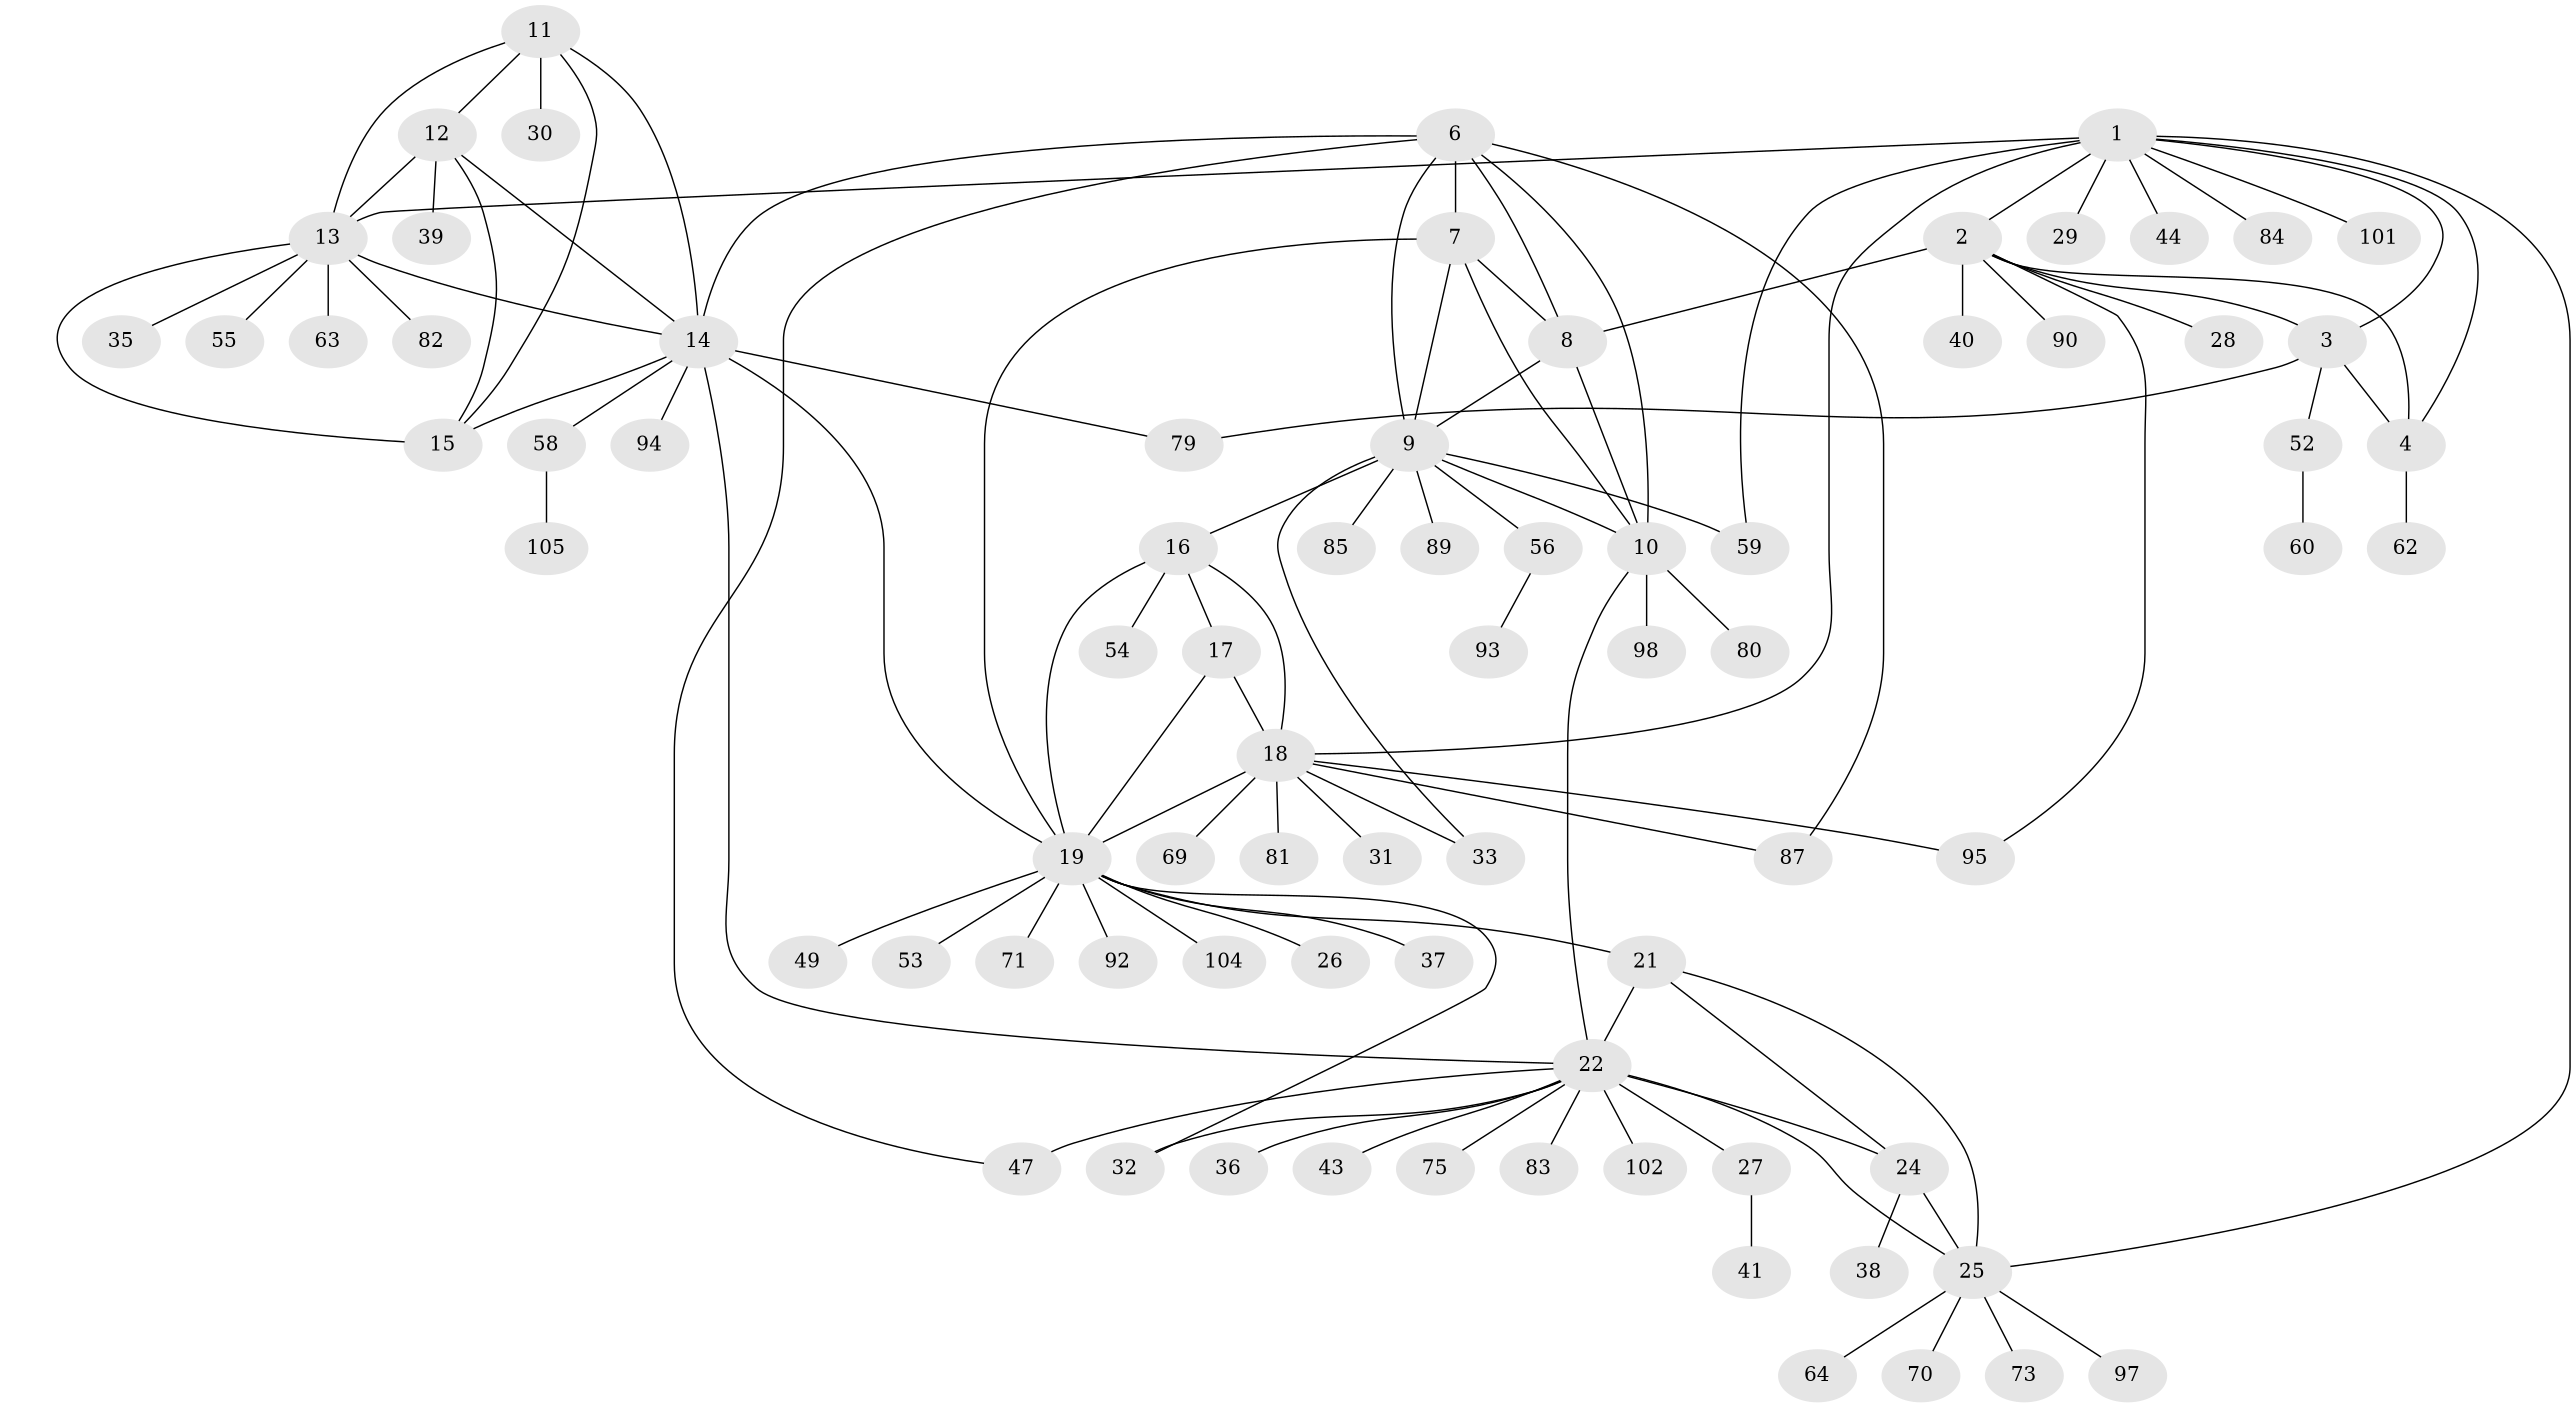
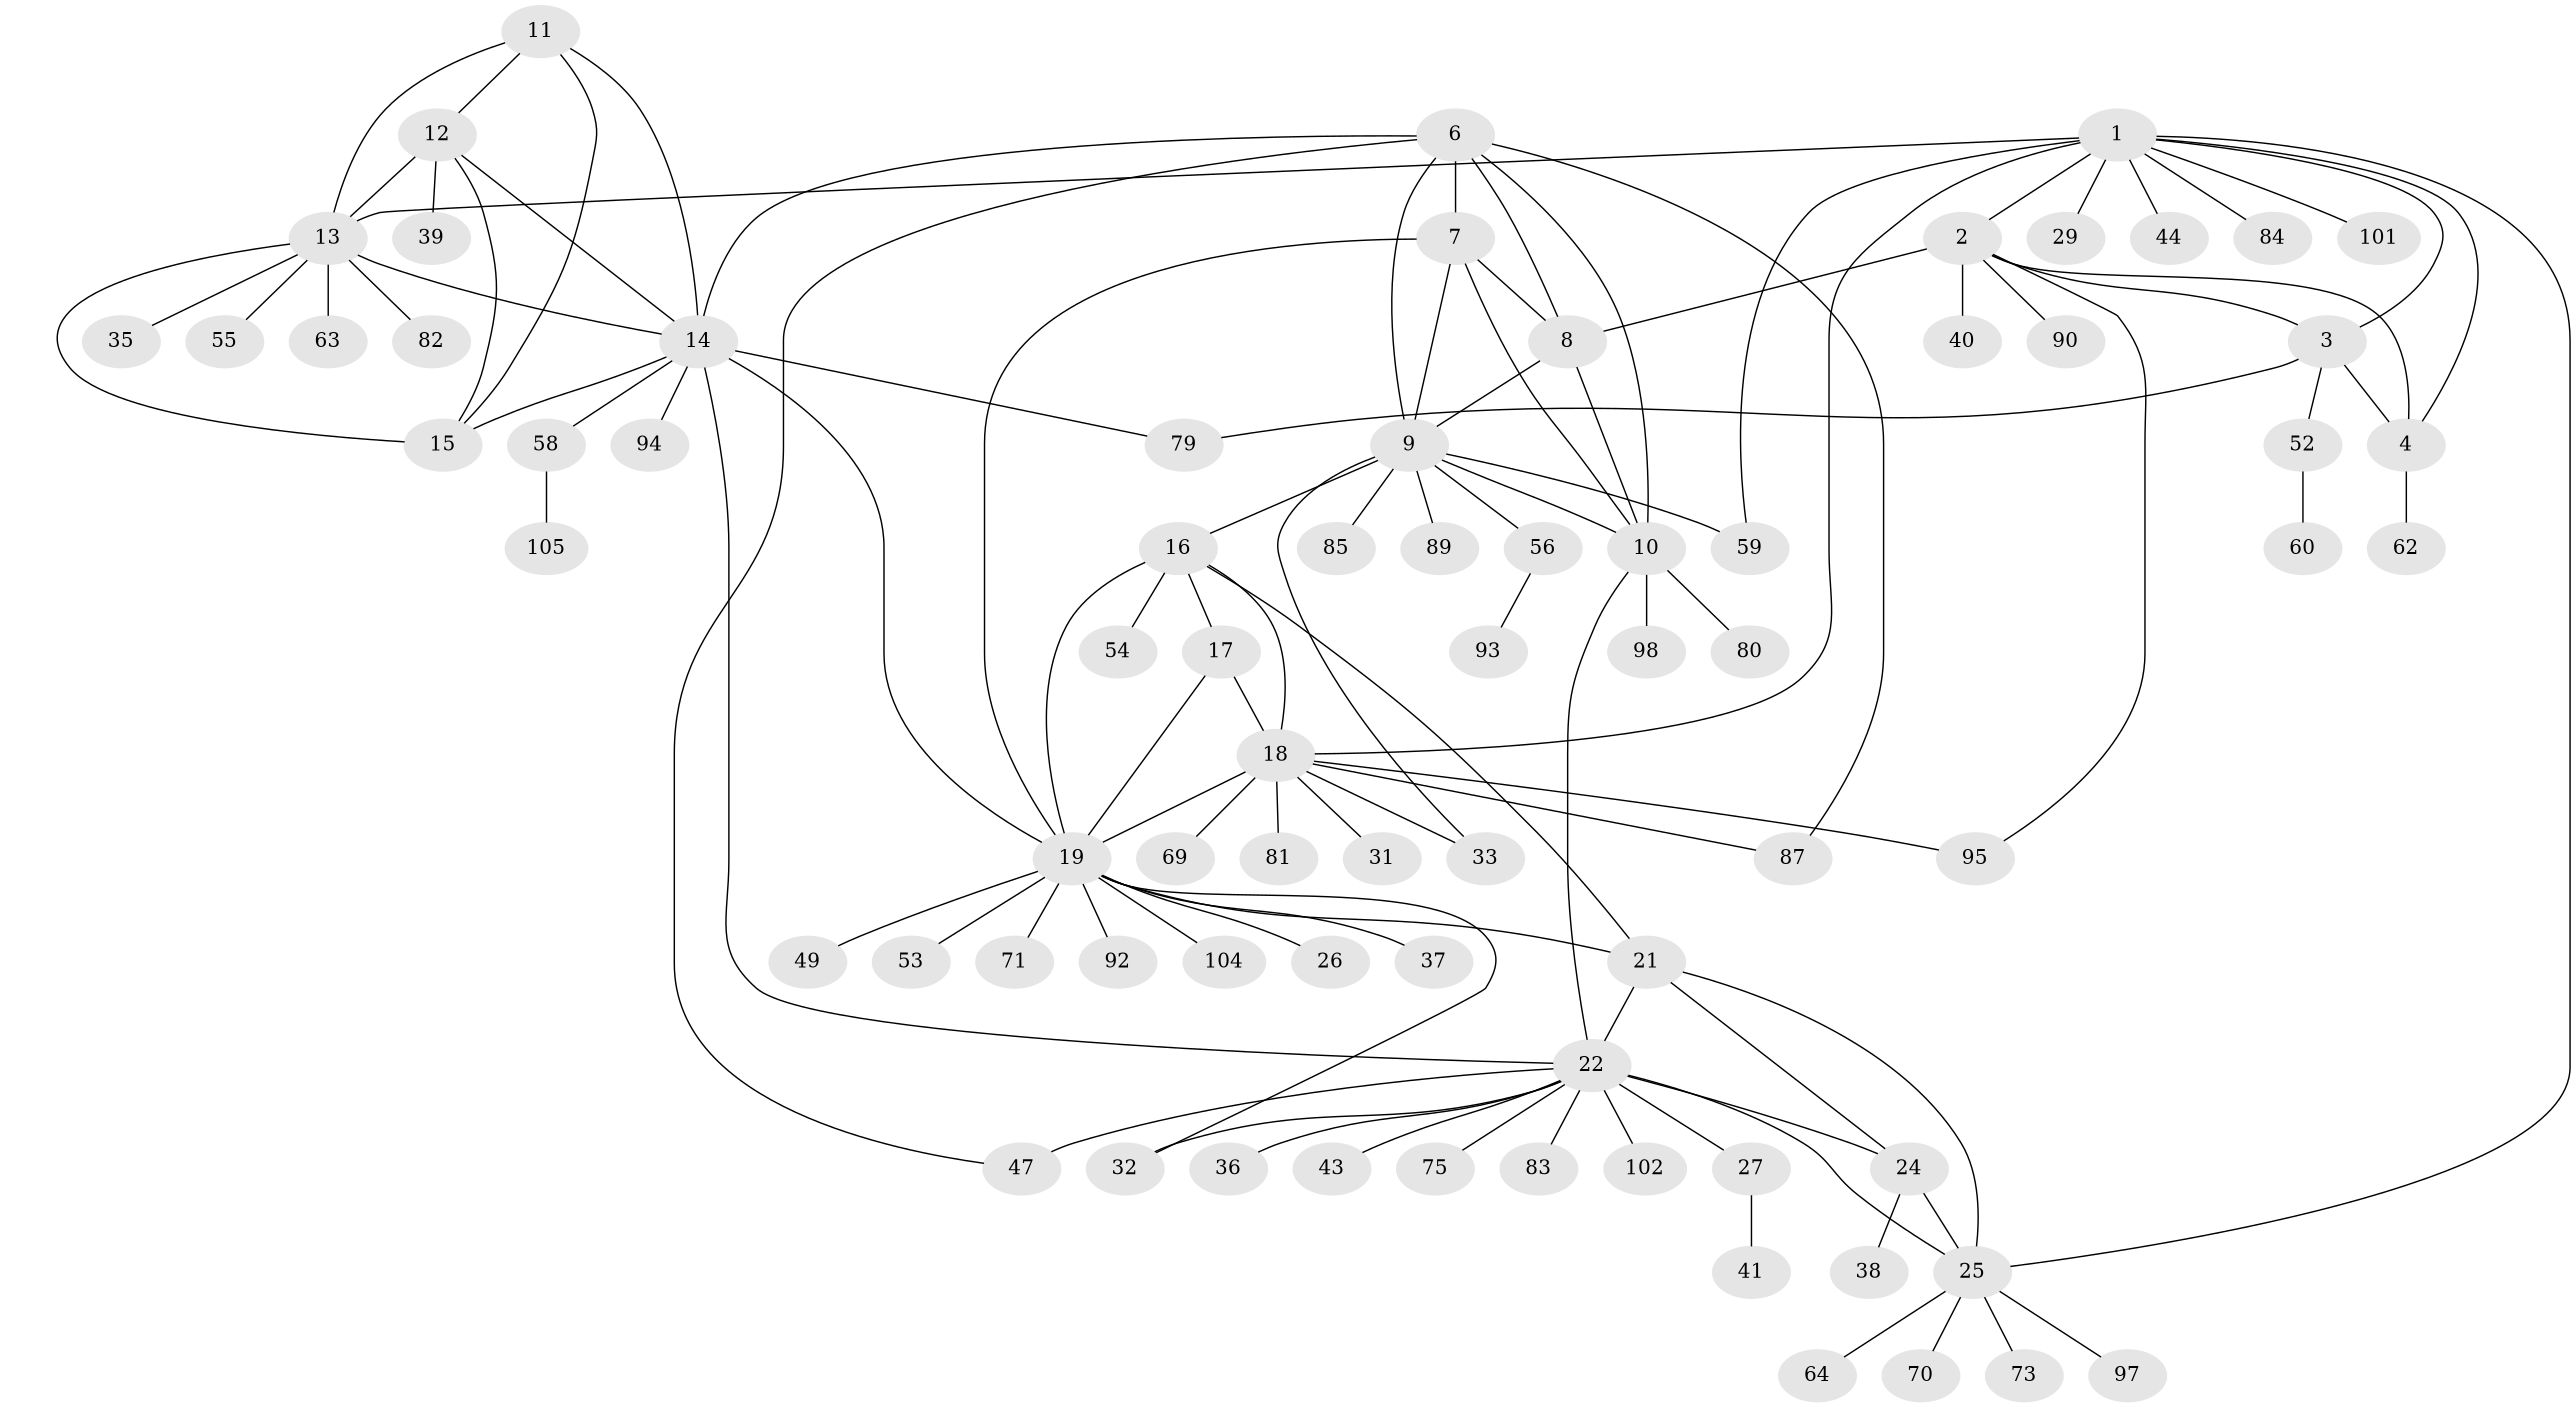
  graph {
    node [color=gray90 style=filled]
    1 [super="+61"]
    2 [super="+5"]
    3 [super="+50"]
    4 [super="+86"]
    13 [super="+45"]
    18 [super="+20"]
    25 [super="+66"]
    29
    44
    59
    84
    101
    8 [super="+103"]
-   28
    n15 [label=40]
    90
    95
    52
    79
    62
    14 [super="+51"]
    15 [super="+34"]
    35 [super="+100"]
    55
    63
    82
    87
    19 [super="+46"]
    33
    31 [super="+76"]
    69
    81
    64 [super="+68"]
    70
    73
    97
    9 [super="+65"]
    10 [super="+42"]
    60
    6 [super="+40"]
    7 [super="+96"]
    47 [super="+72"]
    16 [super="+91"]
    56 [super="+78"]
    85
    89
    22 [super="+23"]
    80
    98
    58 [super="+74"]
    94
    21
    26
    32
    37
    49 [super="+57"]
    53
    71
    92
    104
    17 [super="+67"]
    54
    93
    24
    27
    36
    43
    75
    83
    102
    11 [super="+77"]
    12 [super="+88"]
-   30
    39
    105
    38
    41
    1 -- 2 [weight=2]
    1 -- 3
    1 -- 4
    1 -- 13
    1 -- 18
    1 -- 25
    1 -- 29
    1 -- 44
    1 -- 59
    1 -- 84
    1 -- 101
    2 -- 3 [weight=2]
    2 -- 4 [weight=2]
    2 -- 8
-   2 -- 28
    2 -- n15
    2 -- 90
    2 -- 95
    3 -- 4
    3 -- 52
    3 -- 79
    4 -- 62
    13 -- 14
    13 -- 15
    13 -- 35
    13 -- 55
    13 -- 63
    13 -- 82
    18 -- 95
    18 -- 87
    18 -- 19 [weight=2]
    18 -- 33
    18 -- 31
    18 -- 69
    18 -- 81
    25 -- 64
    25 -- 70
    25 -- 73
    25 -- 97
    8 -- 9
    8 -- 10
    52 -- 60
    14 -- 79
    14 -- 15
    14 -- 19
    14 -- 22
    14 -- 58
    14 -- 94
    19 -- 21
    19 -- 26
    19 -- 32
    19 -- 37
    19 -- 49
    19 -- 53
    19 -- 71
    19 -- 92
    19 -- 104
    9 -- 59
    9 -- 33
    9 -- 10
    9 -- 16
    9 -- 56
    9 -- 85
    9 -- 89
    10 -- 22
    10 -- 80
    10 -- 98
    6 -- 8
    6 -- 14
    6 -- 87
    6 -- 9
    6 -- 10
    6 -- 7
    6 -- 47
    7 -- 8
    7 -- 19
    7 -- 9
    7 -- 10
    16 -- 18 [weight=2]
    16 -- 19
+   16 -- 21
    16 -- 17
    16 -- 54
    56 -- 93
    22 -- 25 [weight=2]
    22 -- 47 [weight=2]
    22 -- 32
    22 -- 24 [weight=2]
    22 -- 27
    22 -- 36
    22 -- 43
    22 -- 75
    22 -- 83
    22 -- 102
    58 -- 105
    21 -- 25
    21 -- 22 [weight=2]
    21 -- 24
    17 -- 18 [weight=2]
    17 -- 19
    24 -- 25
    24 -- 38
    27 -- 41
    11 -- 13
    11 -- 14
    11 -- 15
    11 -- 12
-   11 -- 30
    12 -- 13
    12 -- 14
    12 -- 15
    12 -- 39
  }
